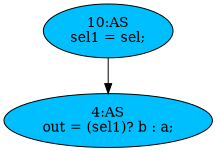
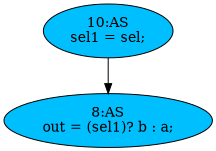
  strict digraph {
    node [fillcolor=deepskyblue statements="[]" style=filled typ=Assign]
-   n1 [ast="<pyverilog.vparser.ast.Assign object at 0x7f663c1750d0>" def_var="['out']" label="4:AS\nout = (sel1)? b : a;" use_var="['sel1', 'b', 'a']"]
+   n1 [ast="<pyverilog.vparser.ast.Assign object at 0x7f663c1750d0>" def_var="['out']" label="8:AS\nout = (sel1)? b : a;" use_var="['sel1', 'b', 'a']"]
    n2 [ast="<pyverilog.vparser.ast.Assign object at 0x7f663c096750>" def_var="['sel1']" label="10:AS\nsel1 = sel;" use_var="['sel']"]
    n2 -> n1
  }
